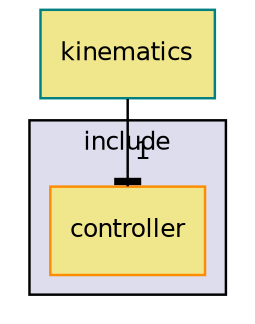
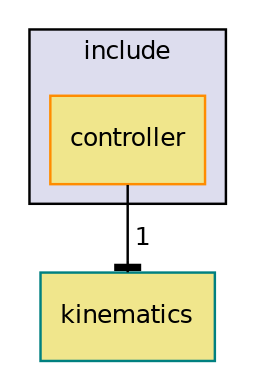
  digraph {
    compound=true
    node [fillcolor=khaki fontname=Helvetica fontsize=10 shape=box style=filled]
    n1 [label=controller pencolor=black color=darkorange]
    n2 [color=teal label=kinematics]
    subgraph cluster_1 {
      bgcolor="#ddddee"
      fontname=Helvetica
      fontsize=10
      label=include
      pencolor=black
      n1
    }
-   n2 -> n1 [headlabel=1 labeldistance=1.5 labelfontname=Helvetica labelfontsize=10 arrowhead=tee]
+   n1 -> n2 [headlabel=1 labeldistance=1.5 labelfontname=Helvetica labelfontsize=10 arrowhead=tee]
  }
